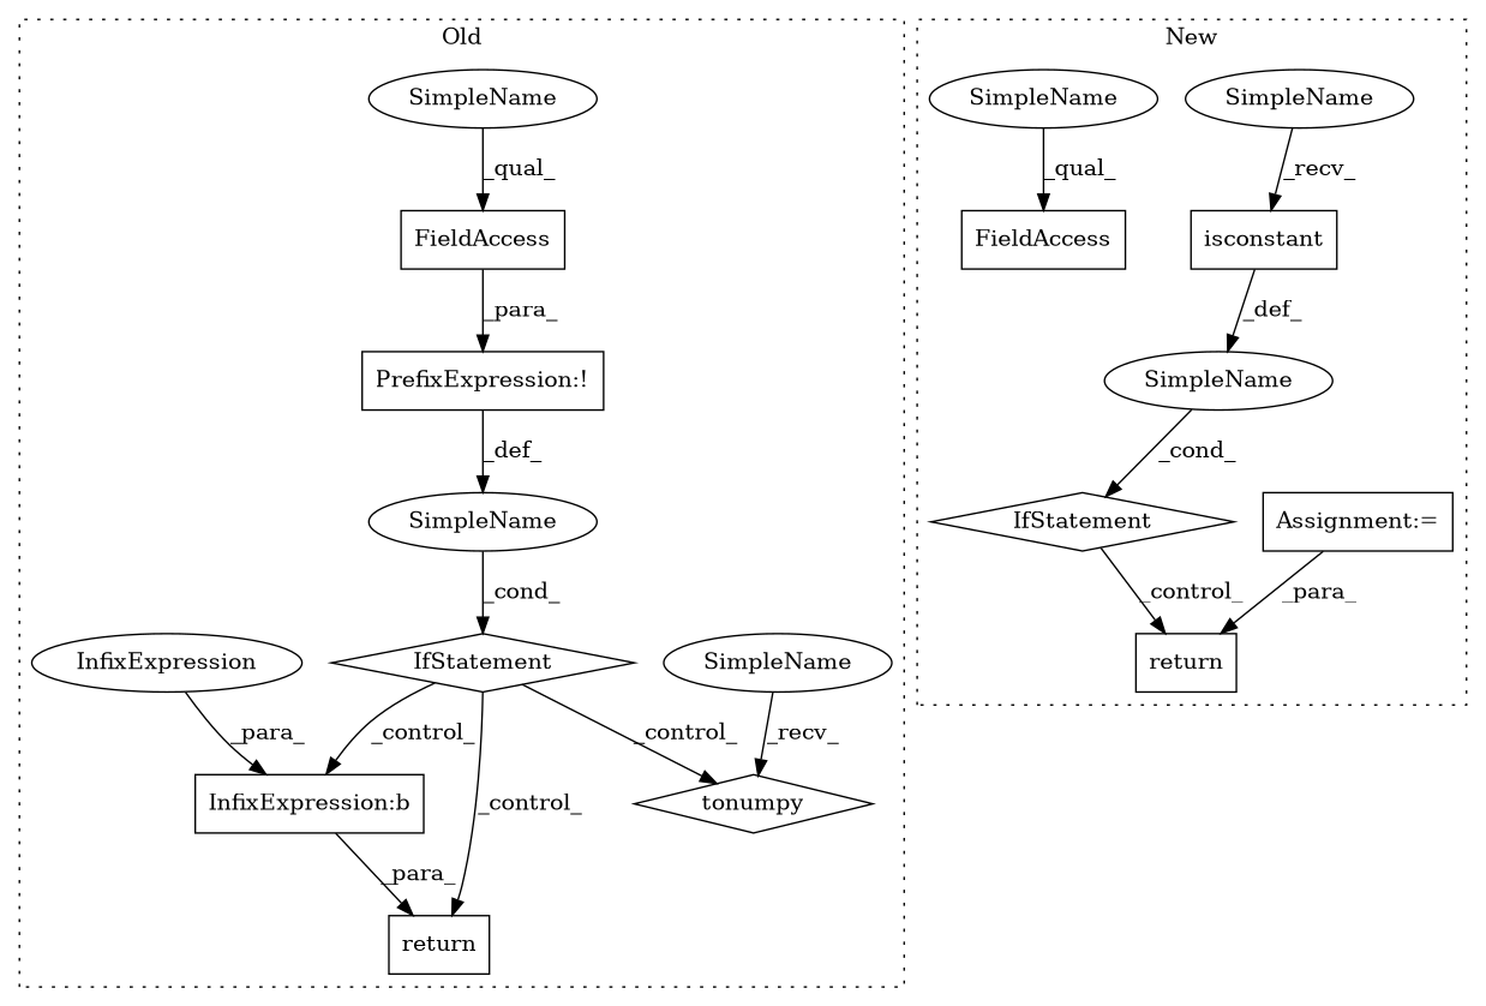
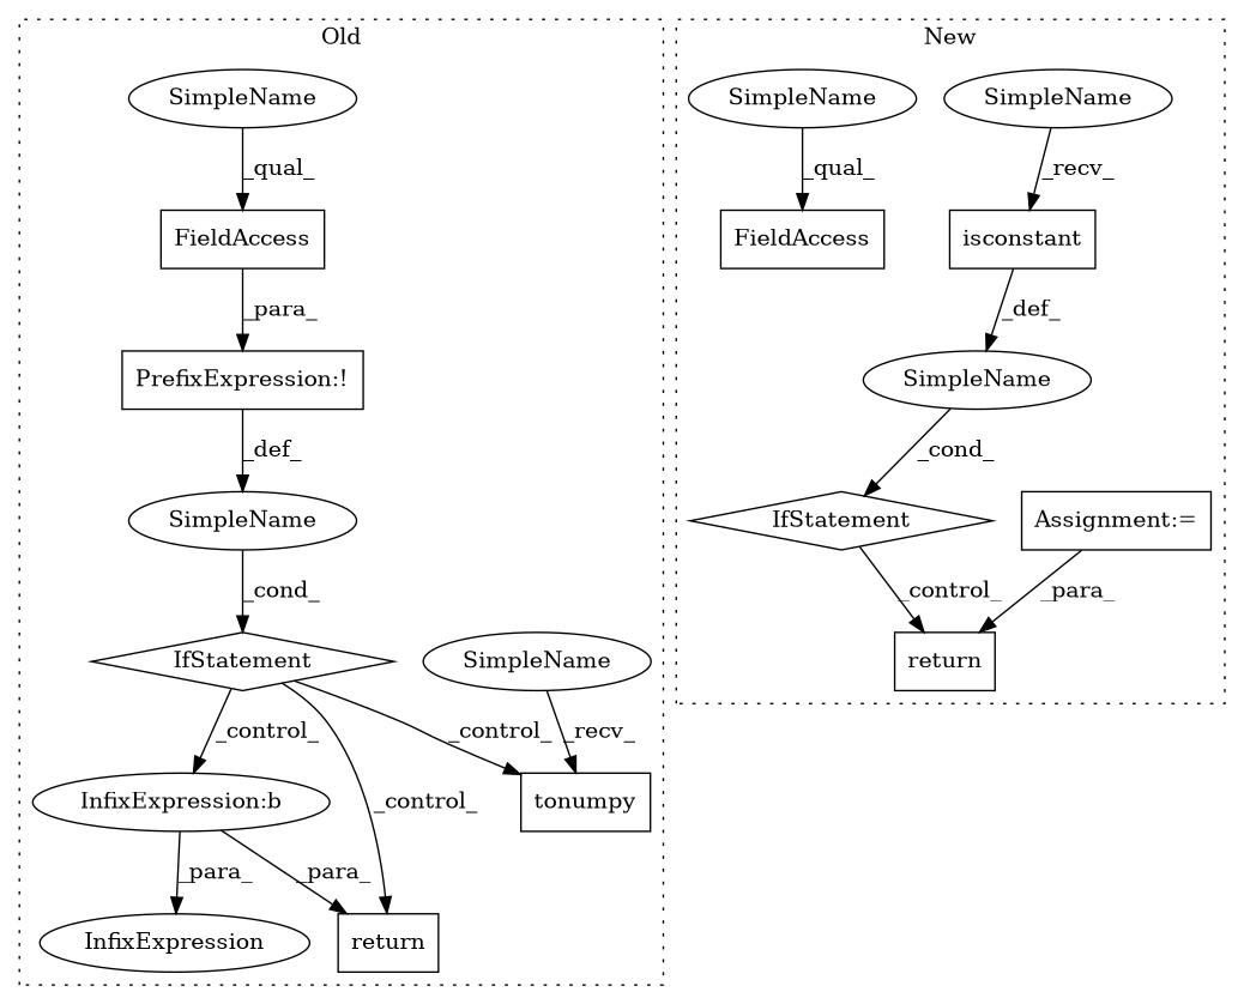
  digraph {
    node [a=42 l=4 shape=box]
    n1 [a=25 l="4,2" label=IfStatement s="443,463" shape=diamond]
    n2 [a=38 l=1 label="PrefixExpression:!" s=447]
    n3 [label=SimpleName shape=ellipse l=""]
-   n4 [a=32 l=9 label=tonumpy s=487 shape=diamond]
-   n5 [a=27 l=3 label="InfixExpression:b" s=496]
+   n4 [a=32 l=9 label=tonumpy s=487]
+   n5 [a=27 l=3 label="InfixExpression:b" s=496 shape=ellipse]
    n6 [a=34 l=1 label=InfixExpression s=499 shape=ellipse]
    n7 [a=22 l=15 label=FieldAccess s=448]
    n8 [a=41 l=7 label=return s=473]
    n9 [label=SimpleName s=482 shape=ellipse]
    n10 [label=SimpleName s=448 shape=ellipse]
    n11 [a=32 l=12 label=isconstant s=470]
    n12 [a=25 l="4,2" label=IfStatement s="461,482" shape=diamond]
    n13 [label=SimpleName shape=ellipse l=""]
    n14 [a=41 l=7 label=return s=492]
    n15 [a=7 l=5 label="Assignment:=" s=235]
    n16 [a=22 l=10 label=FieldAccess s=510]
    n17 [label=SimpleName s=465 shape=ellipse]
    n18 [label=SimpleName s=510 shape=ellipse]
    subgraph cluster_1 {
      label=Old
      style=dotted
      n1
      n2
      n3
      n4
      n5
      n6
      n7
      n8
      n9
      n10
    }
    subgraph cluster_2 {
      label=New
      style=dotted
      n11
      n12
      n13
      n14
      n15
      n16
      n17
      n18
    }
    n1 -> n4 [label=_control_]
    n1 -> n5 [label=_control_]
    n1 -> n8 [label=_control_]
    n2 -> n3 [label=_def_]
    n3 -> n1 [label=_cond_]
    n5 -> n8 [label=_para_]
-   n6 -> n5 [label=_para_]
+   n5 -> n6 [label=_para_]
    n7 -> n2 [label=_para_]
    n9 -> n4 [label=_recv_]
    n10 -> n7 [label=_qual_]
    n11 -> n13 [label=_def_]
    n12 -> n14 [label=_control_]
    n13 -> n12 [label=_cond_]
    n15 -> n14 [label=_para_]
    n17 -> n11 [label=_recv_]
    n18 -> n16 [label=_qual_]
  }
